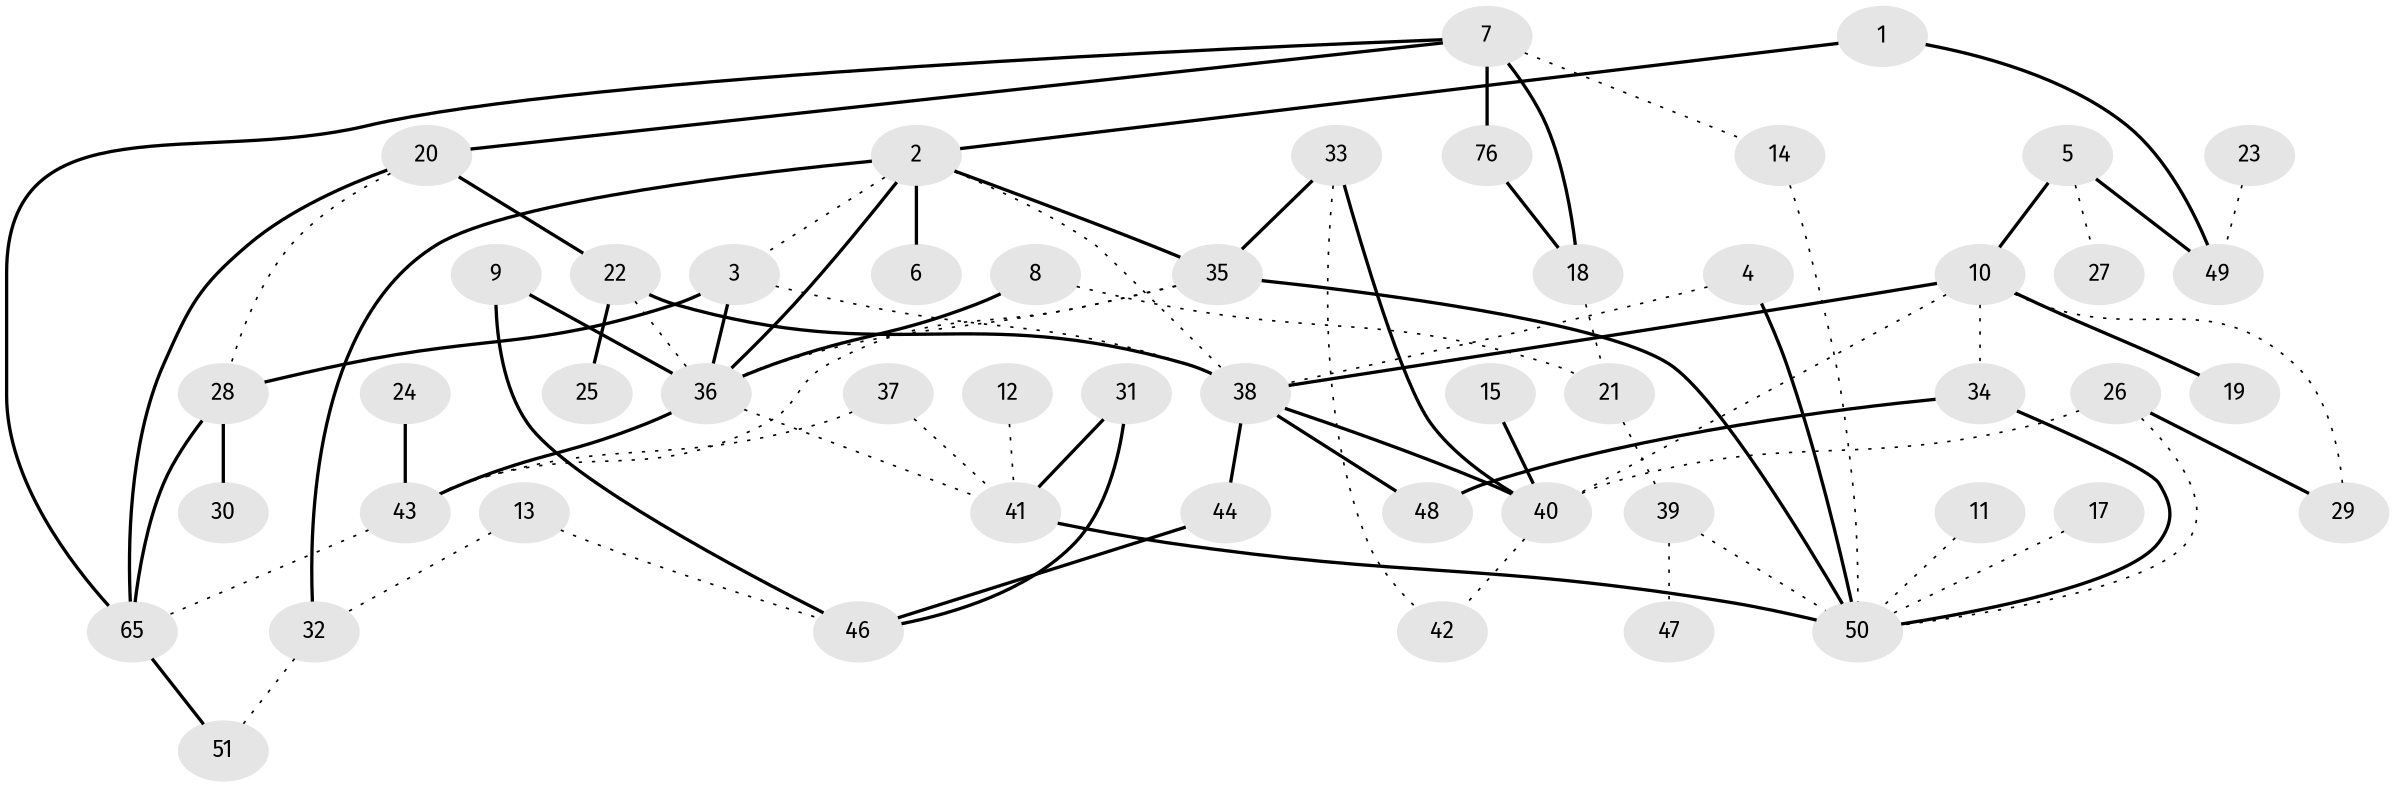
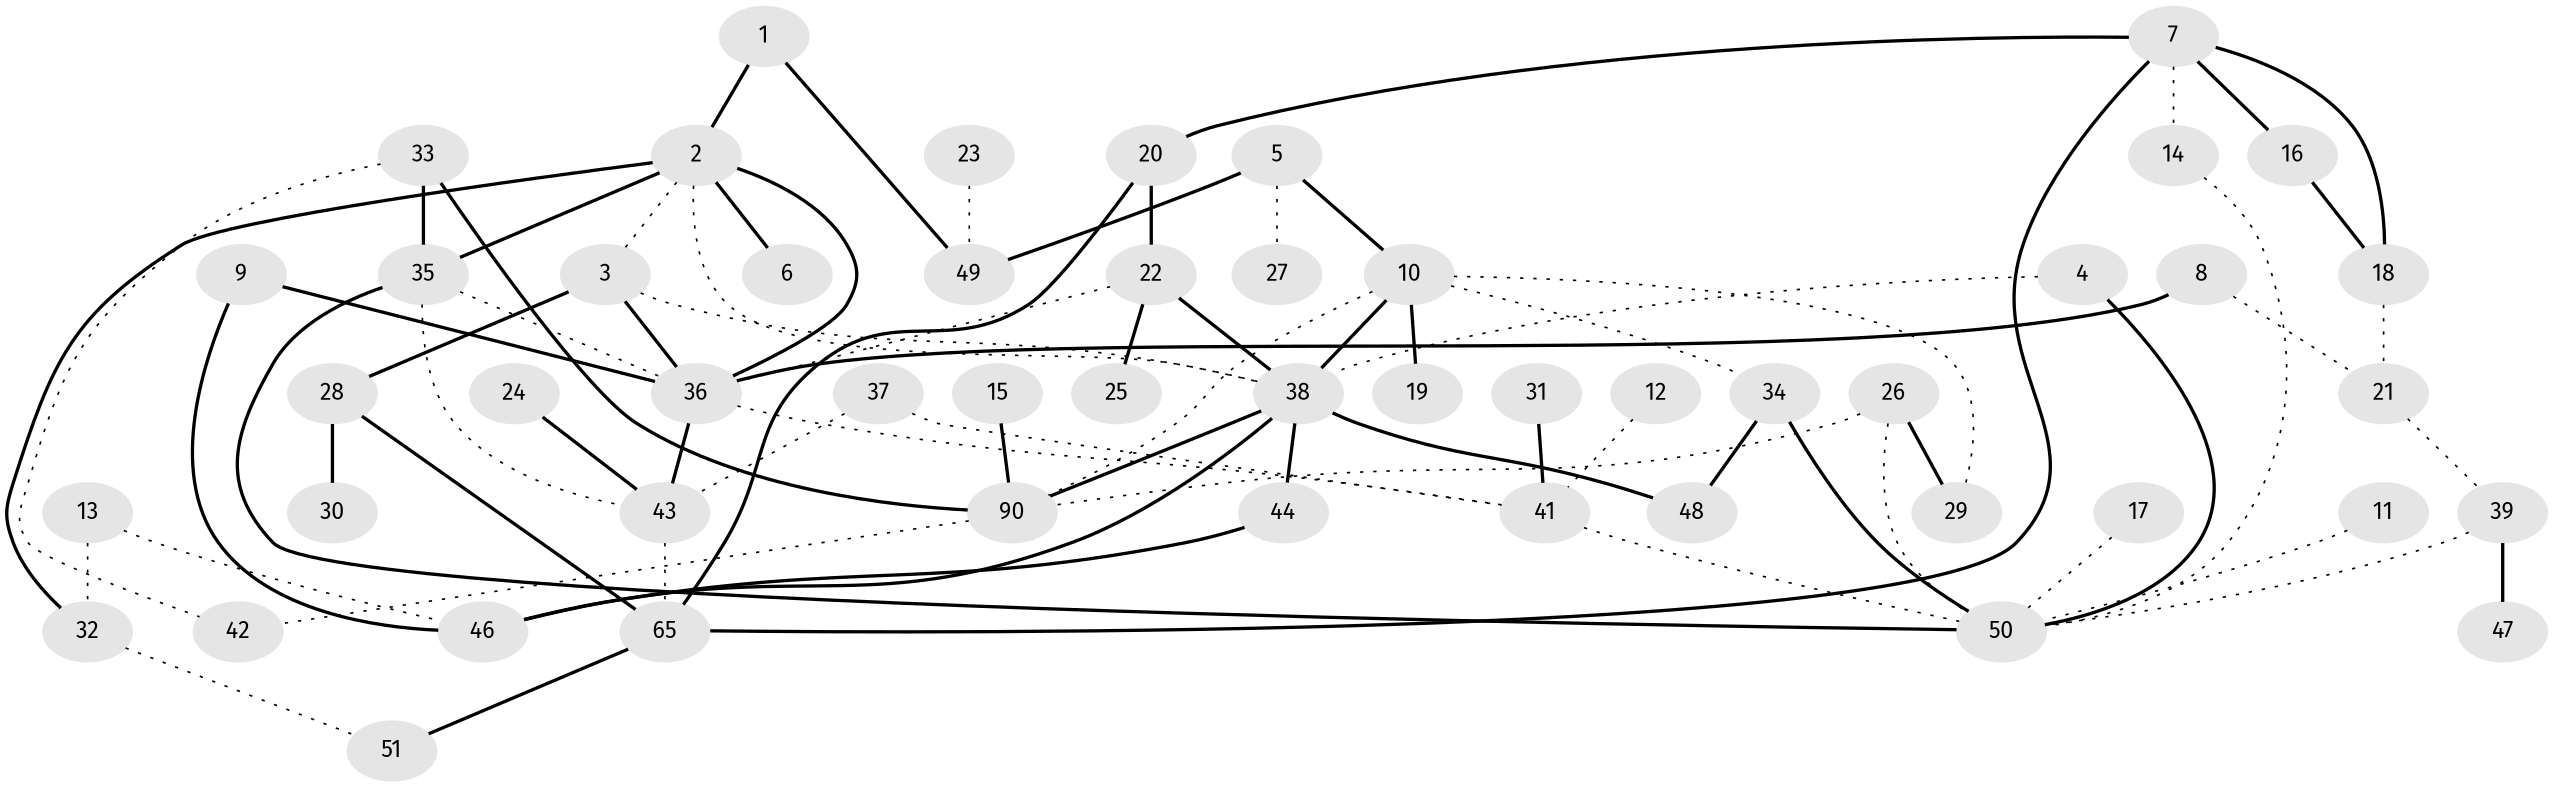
  graph {
    fontname="Fira Sans"
    node [color=gray90 fontname="Fira Sans" style=filled]
    edge [fontname="Fira Sans" style=bold weight=1.0]
    1
    2
    49
    3
    6
    32
    35
    36
    38
    28
    51
    50
    43
    41
-   40
+   40 [label=90]
    48
    44
    n18 [label=65]
    30
    4
    5
    10
    27
    19
    29
    34
    7
    14
-   16 [label=76]
+   16
    18
    20
    21
    22
    8
    39
    9
    46
    42
    11
    12
    13
    15
    17
    25
    47
    23
    24
    26
    31
    33
    37
    1 -- 2
    1 -- 49
    2 -- 3 [style=dotted]
    2 -- 6
    2 -- 32
    2 -- 35
    2 -- 36
    2 -- 38 [style=dotted]
    3 -- 36
    3 -- 38 [style=dotted]
    3 -- 28
    32 -- 51 [style=dotted]
    35 -- 36 [style=dotted]
    35 -- 50
    35 -- 43 [style=dotted]
    36 -- 43
    36 -- 41 [style=dotted]
    38 -- 40
    38 -- 48
    38 -- 44
    28 -- n18
    28 -- 30
    43 -- n18 [style=dotted]
-   41 -- 50 [weight=2.0]
+   41 -- 50 [style=dotted weight=2.0]
    40 -- 42 [style=dotted]
    44 -- 46
    n18 -- 51
    4 -- 38 [style=dotted]
    4 -- 50
    5 -- 49
    5 -- 10
    5 -- 27 [style=dotted]
    10 -- 38
    10 -- 40 [style=dotted]
    10 -- 19
    10 -- 29 [style=dotted]
    10 -- 34 [style=dotted]
    34 -- 50
    34 -- 48
    7 -- n18
    7 -- 14 [style=dotted]
    7 -- 16
    7 -- 18
    7 -- 20
    14 -- 50 [style=dotted]
    16 -- 18
    18 -- 21 [style=dotted]
-   20 -- 28 [style=dotted]
    20 -- n18
    20 -- 22
    21 -- 39 [style=dotted]
    22 -- 36 [style=dotted]
    22 -- 38
    22 -- 25
    8 -- 36
    8 -- 21 [style=dotted]
    39 -- 50 [style=dotted]
-   39 -- 47 [style=dotted]
+   39 -- 47
    9 -- 36
    9 -- 46
    11 -- 50 [style=dotted]
    12 -- 41 [style=dotted]
    13 -- 32 [style=dotted]
    13 -- 46 [style=dotted]
    15 -- 40
    17 -- 50 [style=dotted]
    23 -- 49 [style=dotted]
    24 -- 43
    26 -- 50 [style=dotted]
    26 -- 40 [style=dotted]
    26 -- 29
    31 -- 41
-   31 -- 46
+   38 -- 46
    33 -- 35
    33 -- 40
    33 -- 42 [style=dotted]
    37 -- 43 [style=dotted]
    37 -- 41 [style=dotted]
  }
